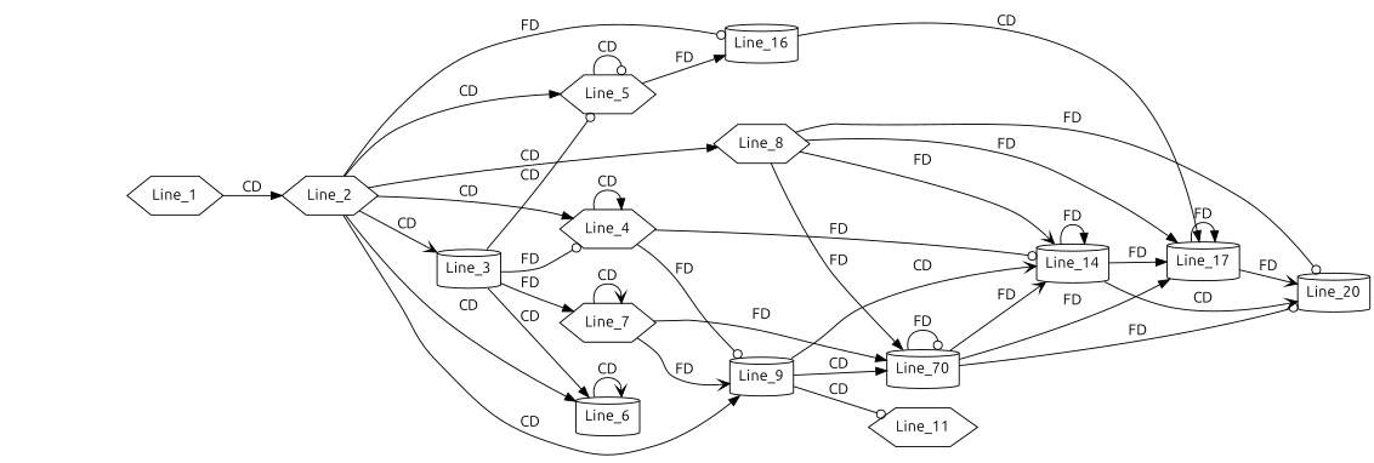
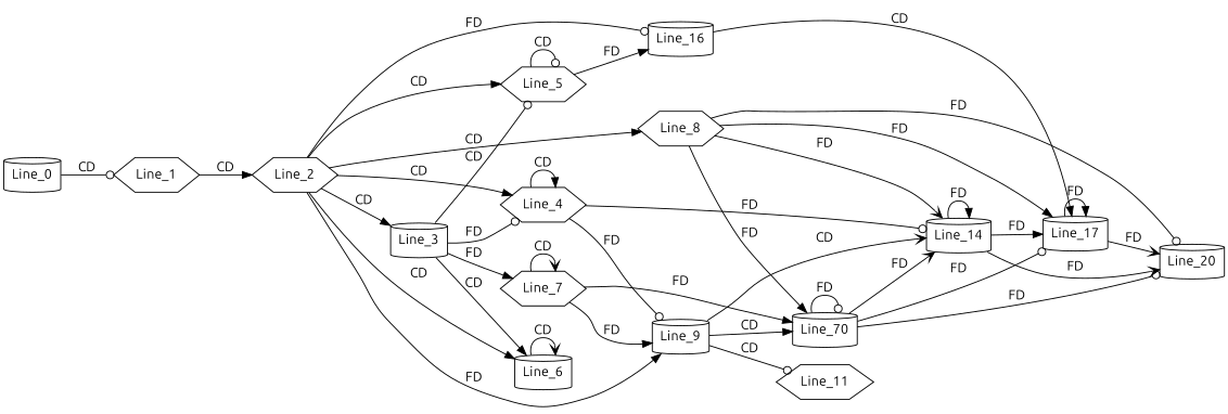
  digraph {
    fontname=Ubuntu
    rankdir=LR
    node [fontname=Ubuntu shape=cylinder]
    edge [arrowhead=normal fontname=Ubuntu]
    Line_1 [shape=hexagon]
+   Line_0
    Line_2 [shape=hexagon]
    Line_3
    Line_4 [shape=hexagon]
    Line_5 [shape=hexagon]
    Line_6
    Line_8 [shape=hexagon]
    Line_9
    Line_16
    Line_7 [shape=hexagon]
    Line_14
    n13 [label=Line_70]
    Line_17
    Line_20
    Line_11 [shape=hexagon]
    Line_1 -> Line_2 [label=CD]
-   Line_2 -> Line_3 [arrowhead=vee label=CD]
+   Line_0 -> Line_1 [arrowhead=odot label=CD]
+   Line_2 -> Line_3 [label=CD]
    Line_2 -> Line_4 [label=CD]
    Line_2 -> Line_5 [label=CD]
    Line_2 -> Line_6 [label=CD]
    Line_2 -> Line_8 [label=CD]
-   Line_2 -> Line_9 [label=CD]
+   Line_2 -> Line_9 [label=FD]
    Line_2 -> Line_16 [arrowhead=odot label=FD]
    Line_3 -> Line_4 [arrowhead=odot label=FD]
    Line_3 -> Line_5 [arrowhead=odot label=CD]
    Line_3 -> Line_6 [label=CD]
    Line_3 -> Line_7 [label=FD]
    Line_4 -> Line_4 [label=CD]
    Line_4 -> Line_9 [arrowhead=odot label=FD]
    Line_4 -> Line_14 [arrowhead=odot label=FD]
    Line_5 -> Line_5 [arrowhead=odot label=CD]
    Line_5 -> Line_16 [label=FD]
    Line_6 -> Line_6 [arrowhead=vee label=CD]
    Line_8 -> Line_14 [arrowhead=vee label=FD]
    Line_8 -> n13 [label=FD]
    Line_8 -> Line_17 [label=FD]
    Line_8 -> Line_20 [arrowhead=odot label=FD]
    Line_9 -> Line_14 [arrowhead=vee label=CD]
    Line_9 -> n13 [label=CD]
    Line_9 -> Line_11 [arrowhead=odot label=CD]
    Line_16 -> Line_17 [label=CD]
-   Line_7 -> Line_9 [arrowhead=vee label=FD]
+   Line_7 -> Line_9 [label=FD]
    Line_7 -> Line_7 [arrowhead=vee label=CD]
    Line_7 -> n13 [label=FD]
    Line_14 -> Line_14 [label=FD]
    Line_14 -> Line_17 [label=FD]
-   Line_14 -> Line_20 [arrowhead=vee label=CD]
+   Line_14 -> Line_20 [arrowhead=vee label=FD]
    n13 -> Line_14 [arrowhead=vee label=FD]
    n13 -> n13 [arrowhead=odot label=FD]
-   n13 -> Line_17 [label=FD]
+   n13 -> Line_17 [arrowhead=odot label=FD]
    n13 -> Line_20 [arrowhead=odot label=FD]
    Line_17 -> Line_17 [label=FD]
    Line_17 -> Line_20 [arrowhead=vee label=FD]
  }
